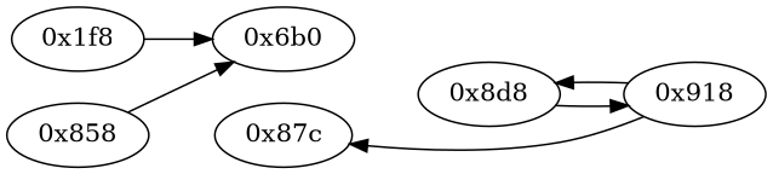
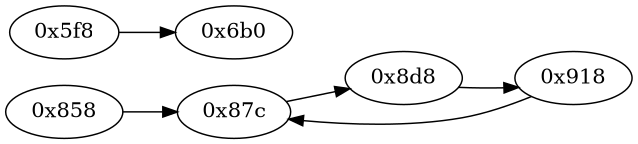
  strict digraph {
    "edge"="{}"
    file="/Users/mark/Documents/deobfus-2019-ccs/ALL-CFG/small-programs/1b-1-1-0-0-dc-2-0-1/1528_recovered.dot"
    "graph"="{u'file': u'/Users/mark/Documents/deobfus-2019-ccs/ALL-CFG/small-programs/1b-1-1-0-0-dc-2-0-1/1528_recovered.dot'}"
    "node"="{u'opcode': u''}"
    rankdir=LR
    "0x858" [opcode="[u'ldr', u'ldr', u'add', u'str', u'ldr', u'add', u'str', u'ldr', u'b']"]
    "0x6b0" [opcode="[u'ldr', u'str', u'ldr', u'str', u'ldr', u'ldr', u'ldr', u'cmp', u'mov', u'b']"]
    "0x87c" [opcode="[u'ldr', u'ldr', u'ldr', u'ldr', u'mov', u'sub', u'cmp', u'mul', u'mov', u'mov', u'mvn', u'orr', u'cmn', u'mov', u'teq', u'ldr', u'mov', u'cmn', u'mov', u'mov', u'cmp', u'mov', u'b']"]
    "0x918" [opcode="[u'ldr', u'str', u'str', u'ldr', u'rsb', u'mvn', u'mul', u'eor', u'and', u'ldr', u'mov', u'mov', u'ldr', u'cmp', u'mov', u'cmp', u'mov', u'mov', u'cmp', u'mov', u'mov', u'teq', u'mov', u'b']"]
    "0x8d8" [opcode="[u'ldr', u'ldr', u'rsb', u'sub', u'rsb', u'ldr', u'rsb', u'rsb', u'ldr', u'b']"]
-   "0x5f8" [opcode="[u'push', u'add', u'sub', u'mov', u'str', u'mvn', u'str', u'ldr', u'ldr', u'ldr', u'ldr', u'str', u'ldr', u'str', u'ldr', u'ldr', u'add', u'str', u'ldr', u'str', u'add', u'str', u'mov', u'str', u'mov', u'b']" label="0x1f8"]
-   "0x858" -> "0x6b0"
+   "0x5f8" [opcode="[u'push', u'add', u'sub', u'mov', u'str', u'mvn', u'str', u'ldr', u'ldr', u'ldr', u'ldr', u'str', u'ldr', u'str', u'ldr', u'ldr', u'add', u'str', u'ldr', u'str', u'add', u'str', u'mov', u'str', u'mov', u'b']"]
+   "0x858" -> "0x87c"
    "0x918" -> "0x87c"
-   "0x918" -> "0x8d8"
+   "0x87c" -> "0x8d8"
    "0x8d8" -> "0x918"
    "0x5f8" -> "0x6b0"
  }
